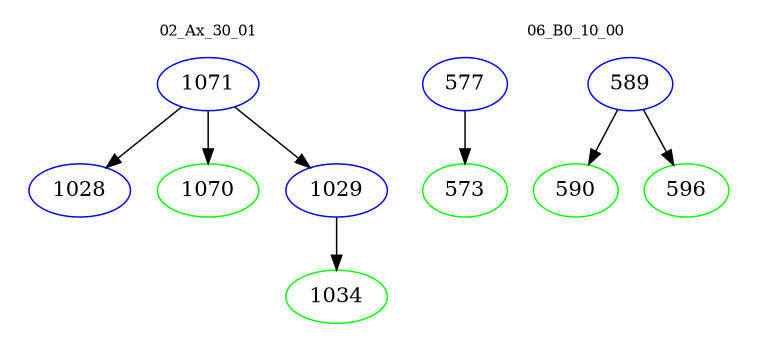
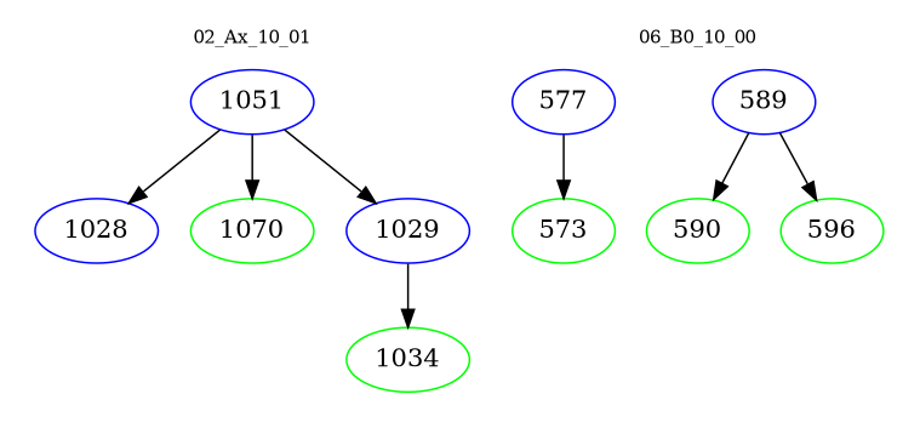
  digraph {
    node [color=blue]
    edge [color=black]
-   n1 [label=1071]
+   n1 [label=1051]
    n2 [label=1028]
    n3 [color=green label=1070]
    n4 [label=1029]
    n5 [color=green label=1034]
    n6 [label=589]
    n7 [label=577]
    n8 [color=green label=590]
    n9 [color=green label=596]
    n10 [color=green label=573]
    subgraph cluster_1 {
      color=white
      fontsize=10
-     label="02_Ax_30_01"
+     label="02_Ax_10_01"
      n1
      n2
      n3
      n4
      n5
    }
    subgraph cluster_2 {
      color=white
      fontsize=10
      label="06_B0_10_00"
      n6
      n7
      n8
      n9
      n10
    }
    n1 -> n2
    n1 -> n3
    n1 -> n4
    n4 -> n5
    n6 -> n8
    n6 -> n9
    n7 -> n10
  }
